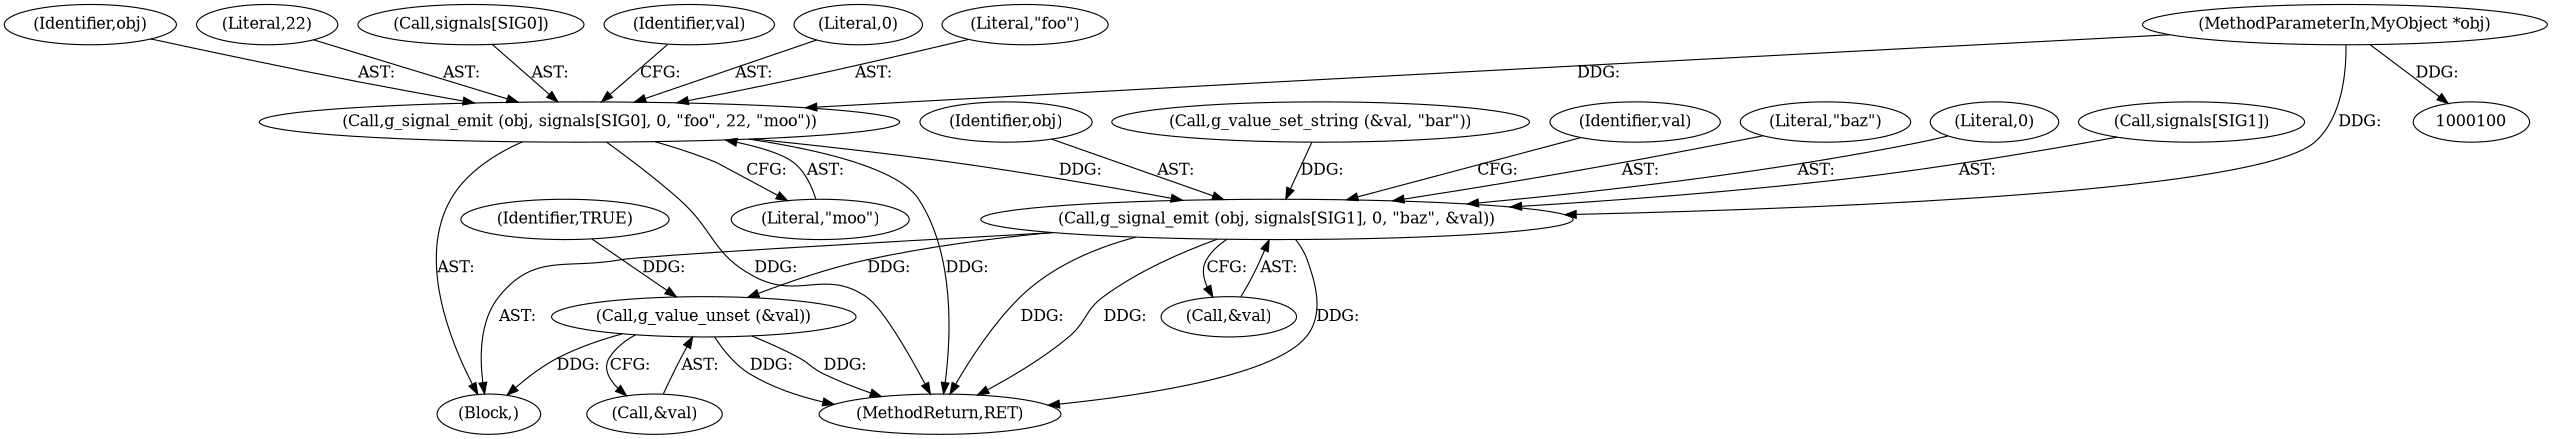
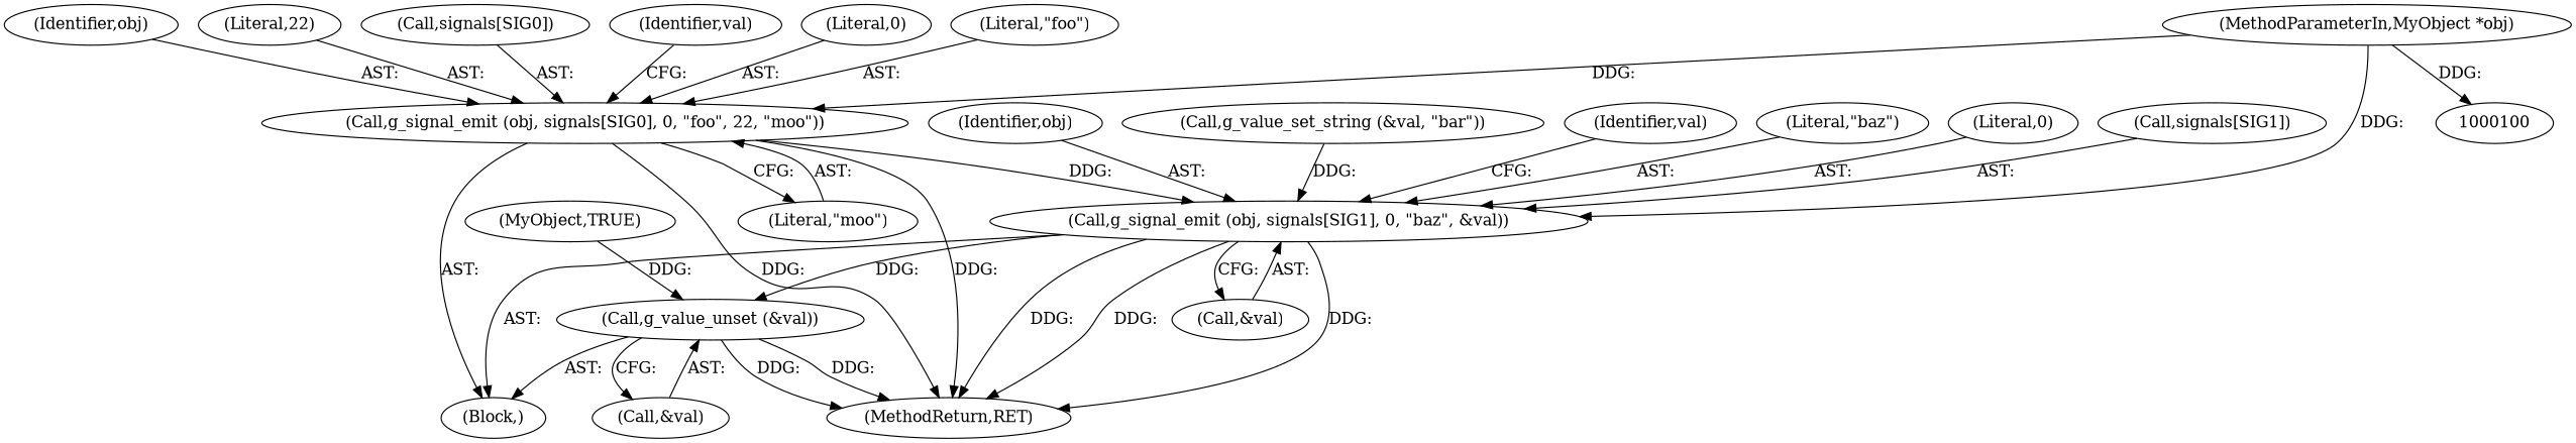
  digraph {
    n1 [label="(Call,g_signal_emit (obj, signals[SIG0], 0, \"foo\", 22, \"moo\"))"]
    n2 [label="(Call,g_signal_emit (obj, signals[SIG1], 0, \"baz\", &val))"]
    n3 [label="(Block,)"]
    n4 [label="(MethodReturn,RET)"]
    n5 [label="(Literal,\"moo\")"]
    n6 [label="(Call,g_value_unset (&val))"]
    n7 [label="(Call,&val)"]
    n8 [label="(MethodParameterIn,MyObject *obj)"]
    1000100
    n10 [label="(Call,&val)"]
    n11 [label="(Literal,0)"]
    n12 [label="(Identifier,obj)"]
    n13 [label="(Call,g_value_set_string (&val, \"bar\"))"]
-   n14 [label="(Identifier,TRUE)"]
+   n14 [label="(MyObject,TRUE)"]
    n15 [label="(Literal,\"foo\")"]
    n16 [label="(Identifier,obj)"]
    n17 [label="(Literal,22)"]
    n18 [label="(Identifier,val)"]
    n19 [label="(Call,signals[SIG0])"]
    n20 [label="(Literal,\"baz\")"]
    n21 [label="(Identifier,val)"]
    n22 [label="(Literal,0)"]
    n23 [label="(Call,signals[SIG1])"]
    n1 -> n2 [label="DDG: "]
    n1 -> n3 [label="AST: "]
    n1 -> n4 [label="DDG: "]
    n1 -> n4 [label="DDG: "]
    n1 -> n5 [label="CFG: "]
    n2 -> n3 [label="AST: "]
    n2 -> n4 [label="DDG: "]
    n2 -> n4 [label="DDG: "]
    n2 -> n4 [label="DDG: "]
    n2 -> n6 [label="DDG: "]
    n2 -> n7 [label="CFG: "]
    n5 -> n1 [label="AST: "]
-   n6 -> n3 [label="DDG: "]
+   n6 -> n3 [label="AST: "]
    n6 -> n4 [label="DDG: "]
    n6 -> n4 [label="DDG: "]
    n6 -> n10 [label="CFG: "]
    n7 -> n2 [label="AST: "]
    n8 -> n1 [label="DDG: "]
    n8 -> n2 [label="DDG: "]
    n8 -> 1000100 [label="DDG: "]
    n10 -> n6 [label="AST: "]
    n11 -> n1 [label="AST: "]
    n12 -> n2 [label="AST: "]
    n13 -> n2 [label="DDG: "]
    n14 -> n6 [label="DDG: "]
    n15 -> n1 [label="AST: "]
    n16 -> n1 [label="AST: "]
    n17 -> n1 [label="AST: "]
    n18 -> n2 [label="CFG: "]
    n19 -> n1 [label="AST: "]
    n20 -> n2 [label="AST: "]
    n21 -> n1 [label="CFG: "]
    n22 -> n2 [label="AST: "]
    n23 -> n2 [label="AST: "]
  }
